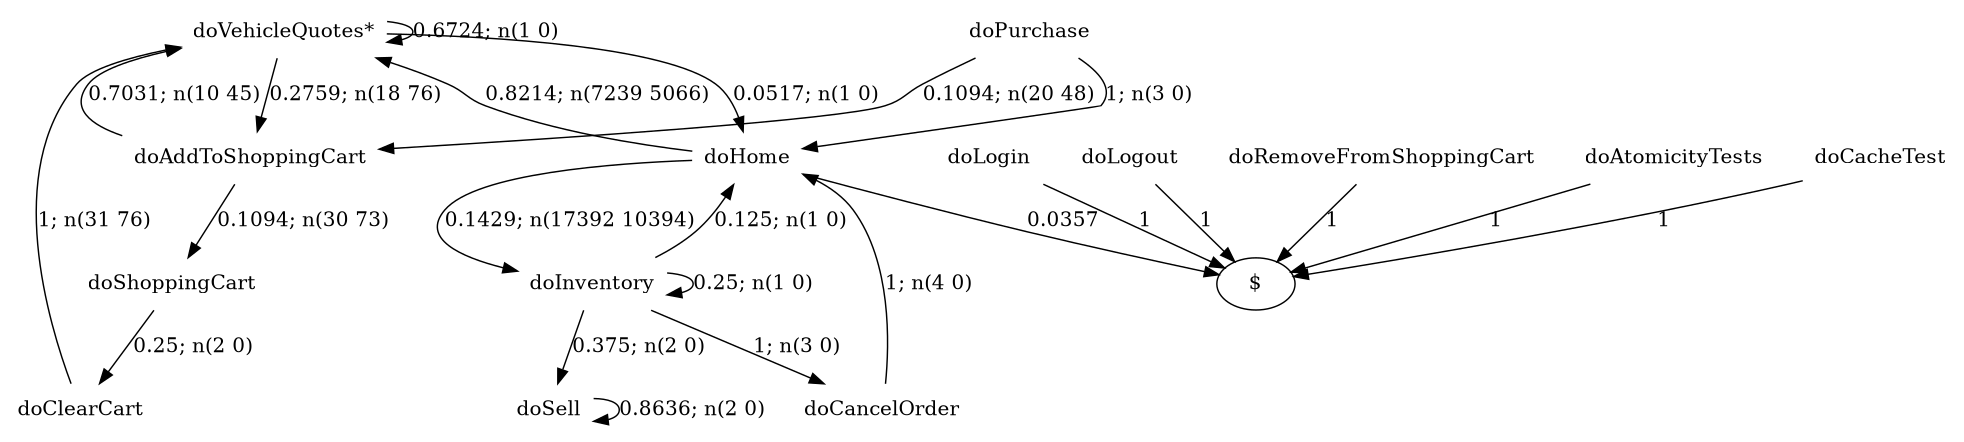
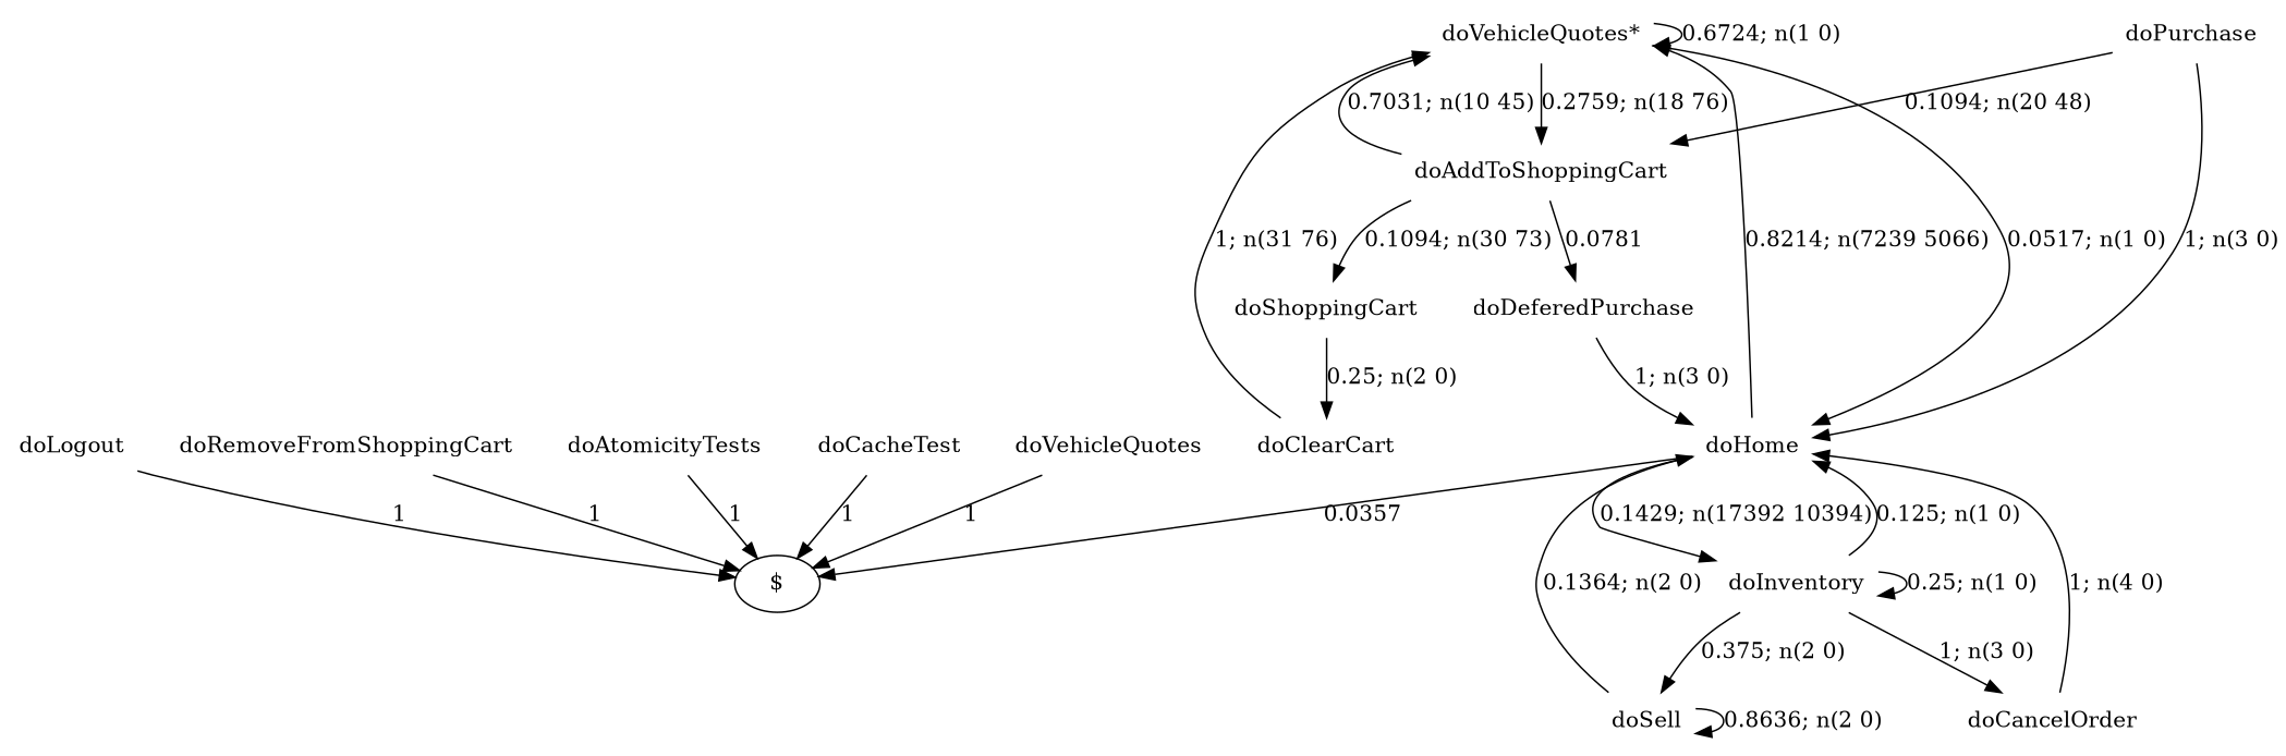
  digraph {
    node [shape=none]
    edge [style=solid]
    n1 [label="doVehicleQuotes*"]
    n2 [label=doAddToShoppingCart]
    n3 [label=doHome]
+   n4 [label=doDeferedPurchase]
    n5 [label=doShoppingCart]
    "$" [shape=""]
    n7 [label=doInventory]
    n8 [label=doAtomicityTests]
    n9 [label=doCacheTest]
-   n10 [label=doLogin]
+   n10 [label=doVehicleQuotes]
    n11 [label=doClearCart]
    n12 [label=doPurchase]
    n13 [label=doSell]
    n14 [label=doCancelOrder]
    n15 [label=doLogout]
    n16 [label=doRemoveFromShoppingCart]
    n1 -> n1 [label="0.6724; n(1 0)"]
    n1 -> n2 [label="0.2759; n(18 76)"]
    n1 -> n3 [label="0.0517; n(1 0)"]
    n2 -> n1 [label="0.7031; n(10 45)"]
+   n2 -> n4 [label=0.0781]
    n2 -> n5 [label="0.1094; n(30 73)"]
    n3 -> n1 [label="0.8214; n(7239 5066)"]
    n3 -> "$" [label=0.0357]
    n3 -> n7 [label="0.1429; n(17392 10394)"]
+   n4 -> n3 [label="1; n(3 0)"]
    n5 -> n11 [label="0.25; n(2 0)"]
    n7 -> n3 [label="0.125; n(1 0)"]
    n7 -> n7 [label="0.25; n(1 0)"]
    n7 -> n13 [label="0.375; n(2 0)"]
    n7 -> n14 [label="1; n(3 0)"]
    n8 -> "$" [label=1]
    n9 -> "$" [label=1]
    n10 -> "$" [label=1]
    n11 -> n1 [label="1; n(31 76)"]
    n12 -> n2 [label="0.1094; n(20 48)"]
    n12 -> n3 [label="1; n(3 0)"]
+   n13 -> n3 [label="0.1364; n(2 0)"]
    n13 -> n13 [label="0.8636; n(2 0)"]
    n14 -> n3 [label="1; n(4 0)"]
    n15 -> "$" [label=1]
    n16 -> "$" [label=1]
  }
